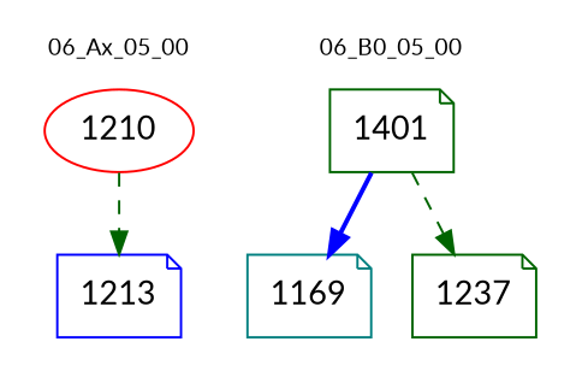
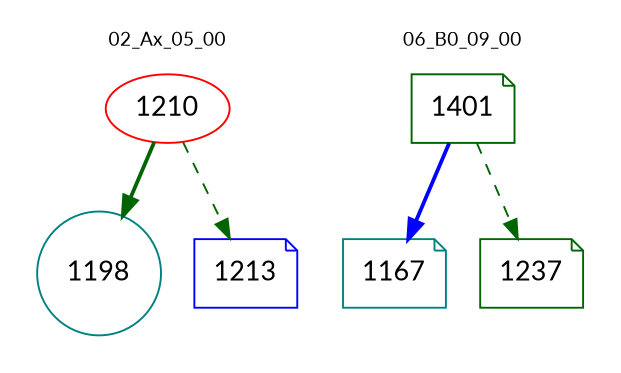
  digraph {
    fontname=Lato
    node [color=teal fontname=Lato shape=note]
    edge [color=darkgreen fontname=Lato style=bold]
    n1 [color=red label=1210 shape=ellipse]
+   n2 [label=1198 shape=circle]
    n3 [color=blue label=1213]
    n4 [color=darkgreen label=1401]
-   n5 [label=1169]
+   n5 [label=1167]
    n6 [color=darkgreen label=1237]
    subgraph cluster_1 {
      color=white
      fontsize=10
-     label="06_Ax_05_00"
+     label="02_Ax_05_00"
      n1
+     n2
      n3
    }
    subgraph cluster_2 {
      color=white
      fontsize=10
-     label="06_B0_05_00"
+     label="06_B0_09_00"
      n4
      n5
      n6
    }
+   n1 -> n2
    n1 -> n3 [style=dashed]
    n4 -> n5 [color=blue]
    n4 -> n6 [style=dashed]
  }
